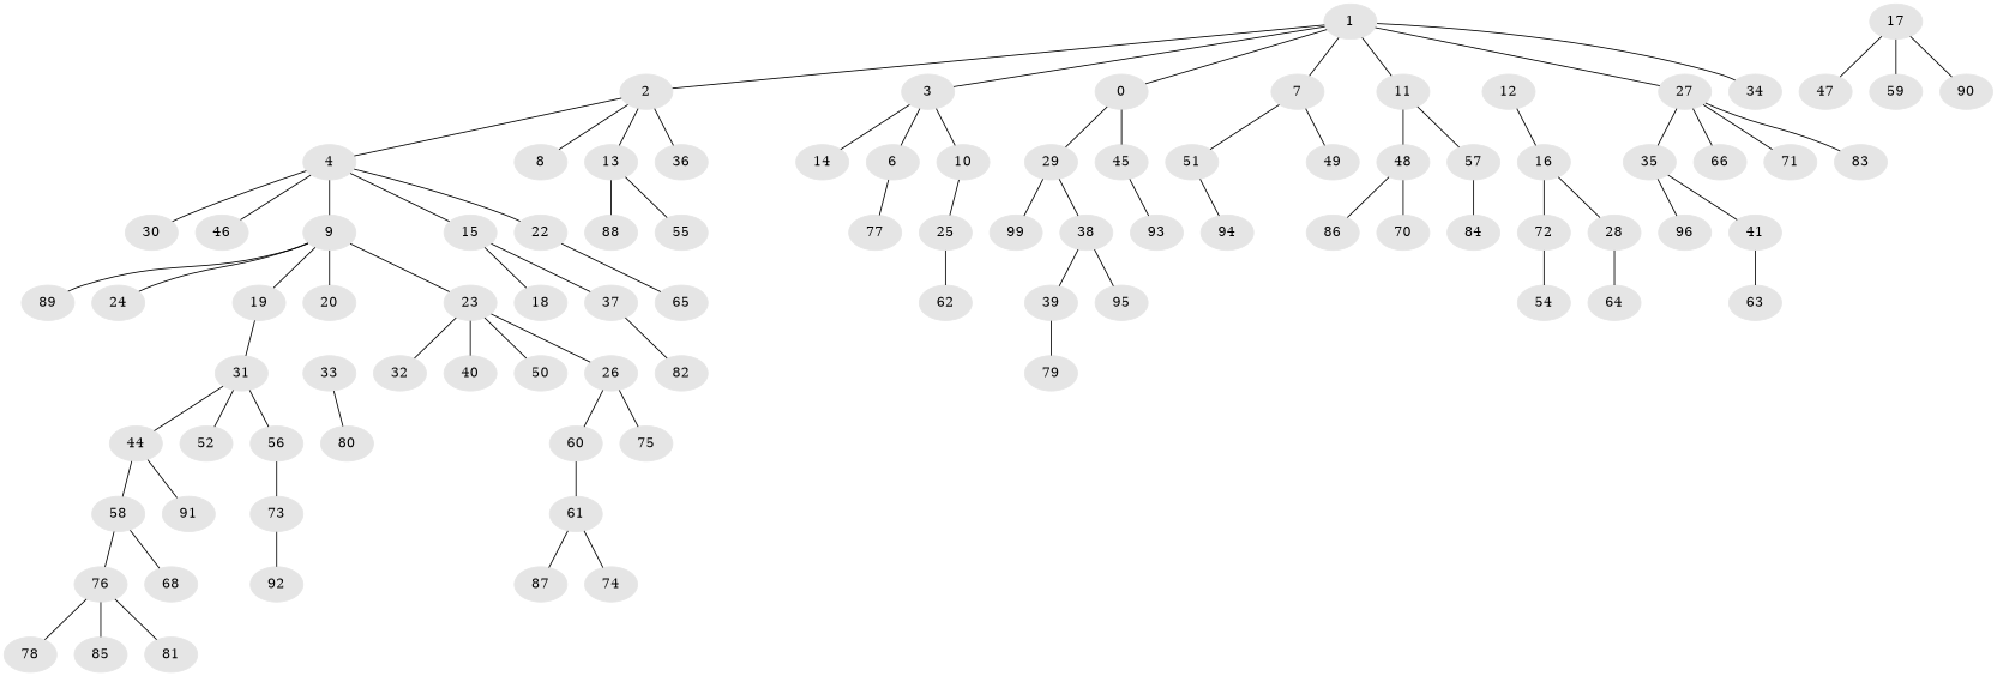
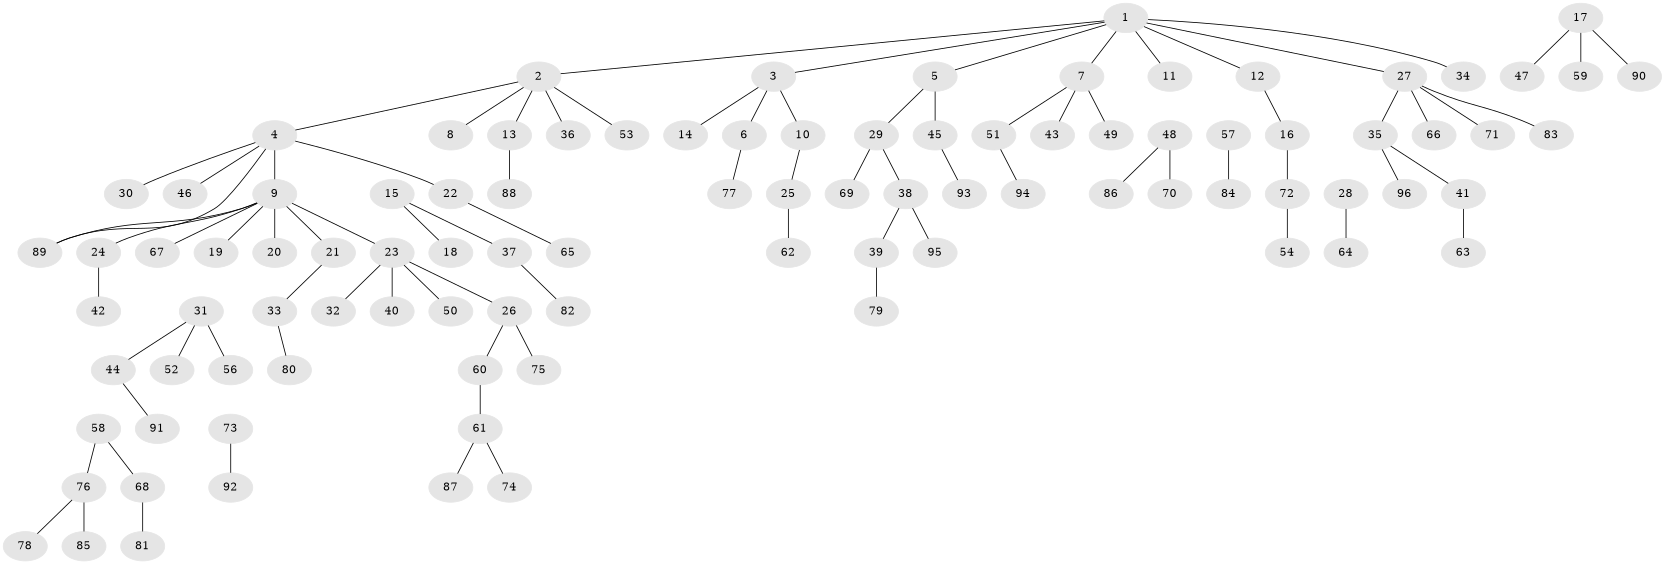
  graph {
    node [color=gray90 style=filled]
    1
    2
    3
-   5 [label=0]
+   5
    7
    11
    12
    27
    34
    4
    8
    13
    36
+   53
    6
    10
    14
    29
    45
+   43
    49
    51
    48
    57
    16
    17
    47
    59
    90
    35
    66
    71
    83
    9
    15
    22
    30
    46
-   55
    88
    77
    25
    19
    20
+   21
    23
    24
+   67
    89
    18
    37
    65
    38
-   69 [label=99]
+   69
    93
    94
    31
    33
    26
    32
    40
    50
+   42
    62
    70
    86
    84
    28
    72
    82
    64
    54
    44
    52
    56
    80
    60
    75
    61
    41
    96
    39
    95
    58
    91
    73
    63
    79
    68
    76
    92
    78
    81
    85
    74
    87
    1 -- 2
    1 -- 3
    1 -- 5
    1 -- 7
    1 -- 11
+   1 -- 12
    1 -- 27
    1 -- 34
    2 -- 4
    2 -- 8
    2 -- 13
    2 -- 36
+   2 -- 53
    3 -- 6
    3 -- 10
    3 -- 14
    5 -- 29
    5 -- 45
+   7 -- 43
    7 -- 49
    7 -- 51
-   11 -- 48
-   11 -- 57
    12 -- 16
    27 -- 35
    27 -- 66
    27 -- 71
    27 -- 83
    4 -- 9
-   4 -- 15
+   4 -- 89
    4 -- 22
    4 -- 30
    4 -- 46
-   13 -- 55
    13 -- 88
    6 -- 77
    10 -- 25
    29 -- 38
    29 -- 69
    45 -- 93
    51 -- 94
    48 -- 70
    48 -- 86
    57 -- 84
-   16 -- 28
    16 -- 72
    17 -- 47
    17 -- 59
    17 -- 90
    35 -- 41
    35 -- 96
    9 -- 19
    9 -- 20
+   9 -- 21
    9 -- 23
    9 -- 24
+   9 -- 67
    9 -- 89
    15 -- 18
    15 -- 37
    22 -- 65
    25 -- 62
-   19 -- 31
+   21 -- 33
    23 -- 26
    23 -- 32
    23 -- 40
    23 -- 50
+   24 -- 42
    37 -- 82
    38 -- 39
    38 -- 95
    31 -- 44
    31 -- 52
    31 -- 56
    33 -- 80
    26 -- 60
    26 -- 75
    28 -- 64
    72 -- 54
-   44 -- 58
    44 -- 91
-   56 -- 73
    60 -- 61
    61 -- 74
    61 -- 87
    41 -- 63
    39 -- 79
    58 -- 68
    58 -- 76
    73 -- 92
    76 -- 78
-   76 -- 81
+   68 -- 81
    76 -- 85
  }
